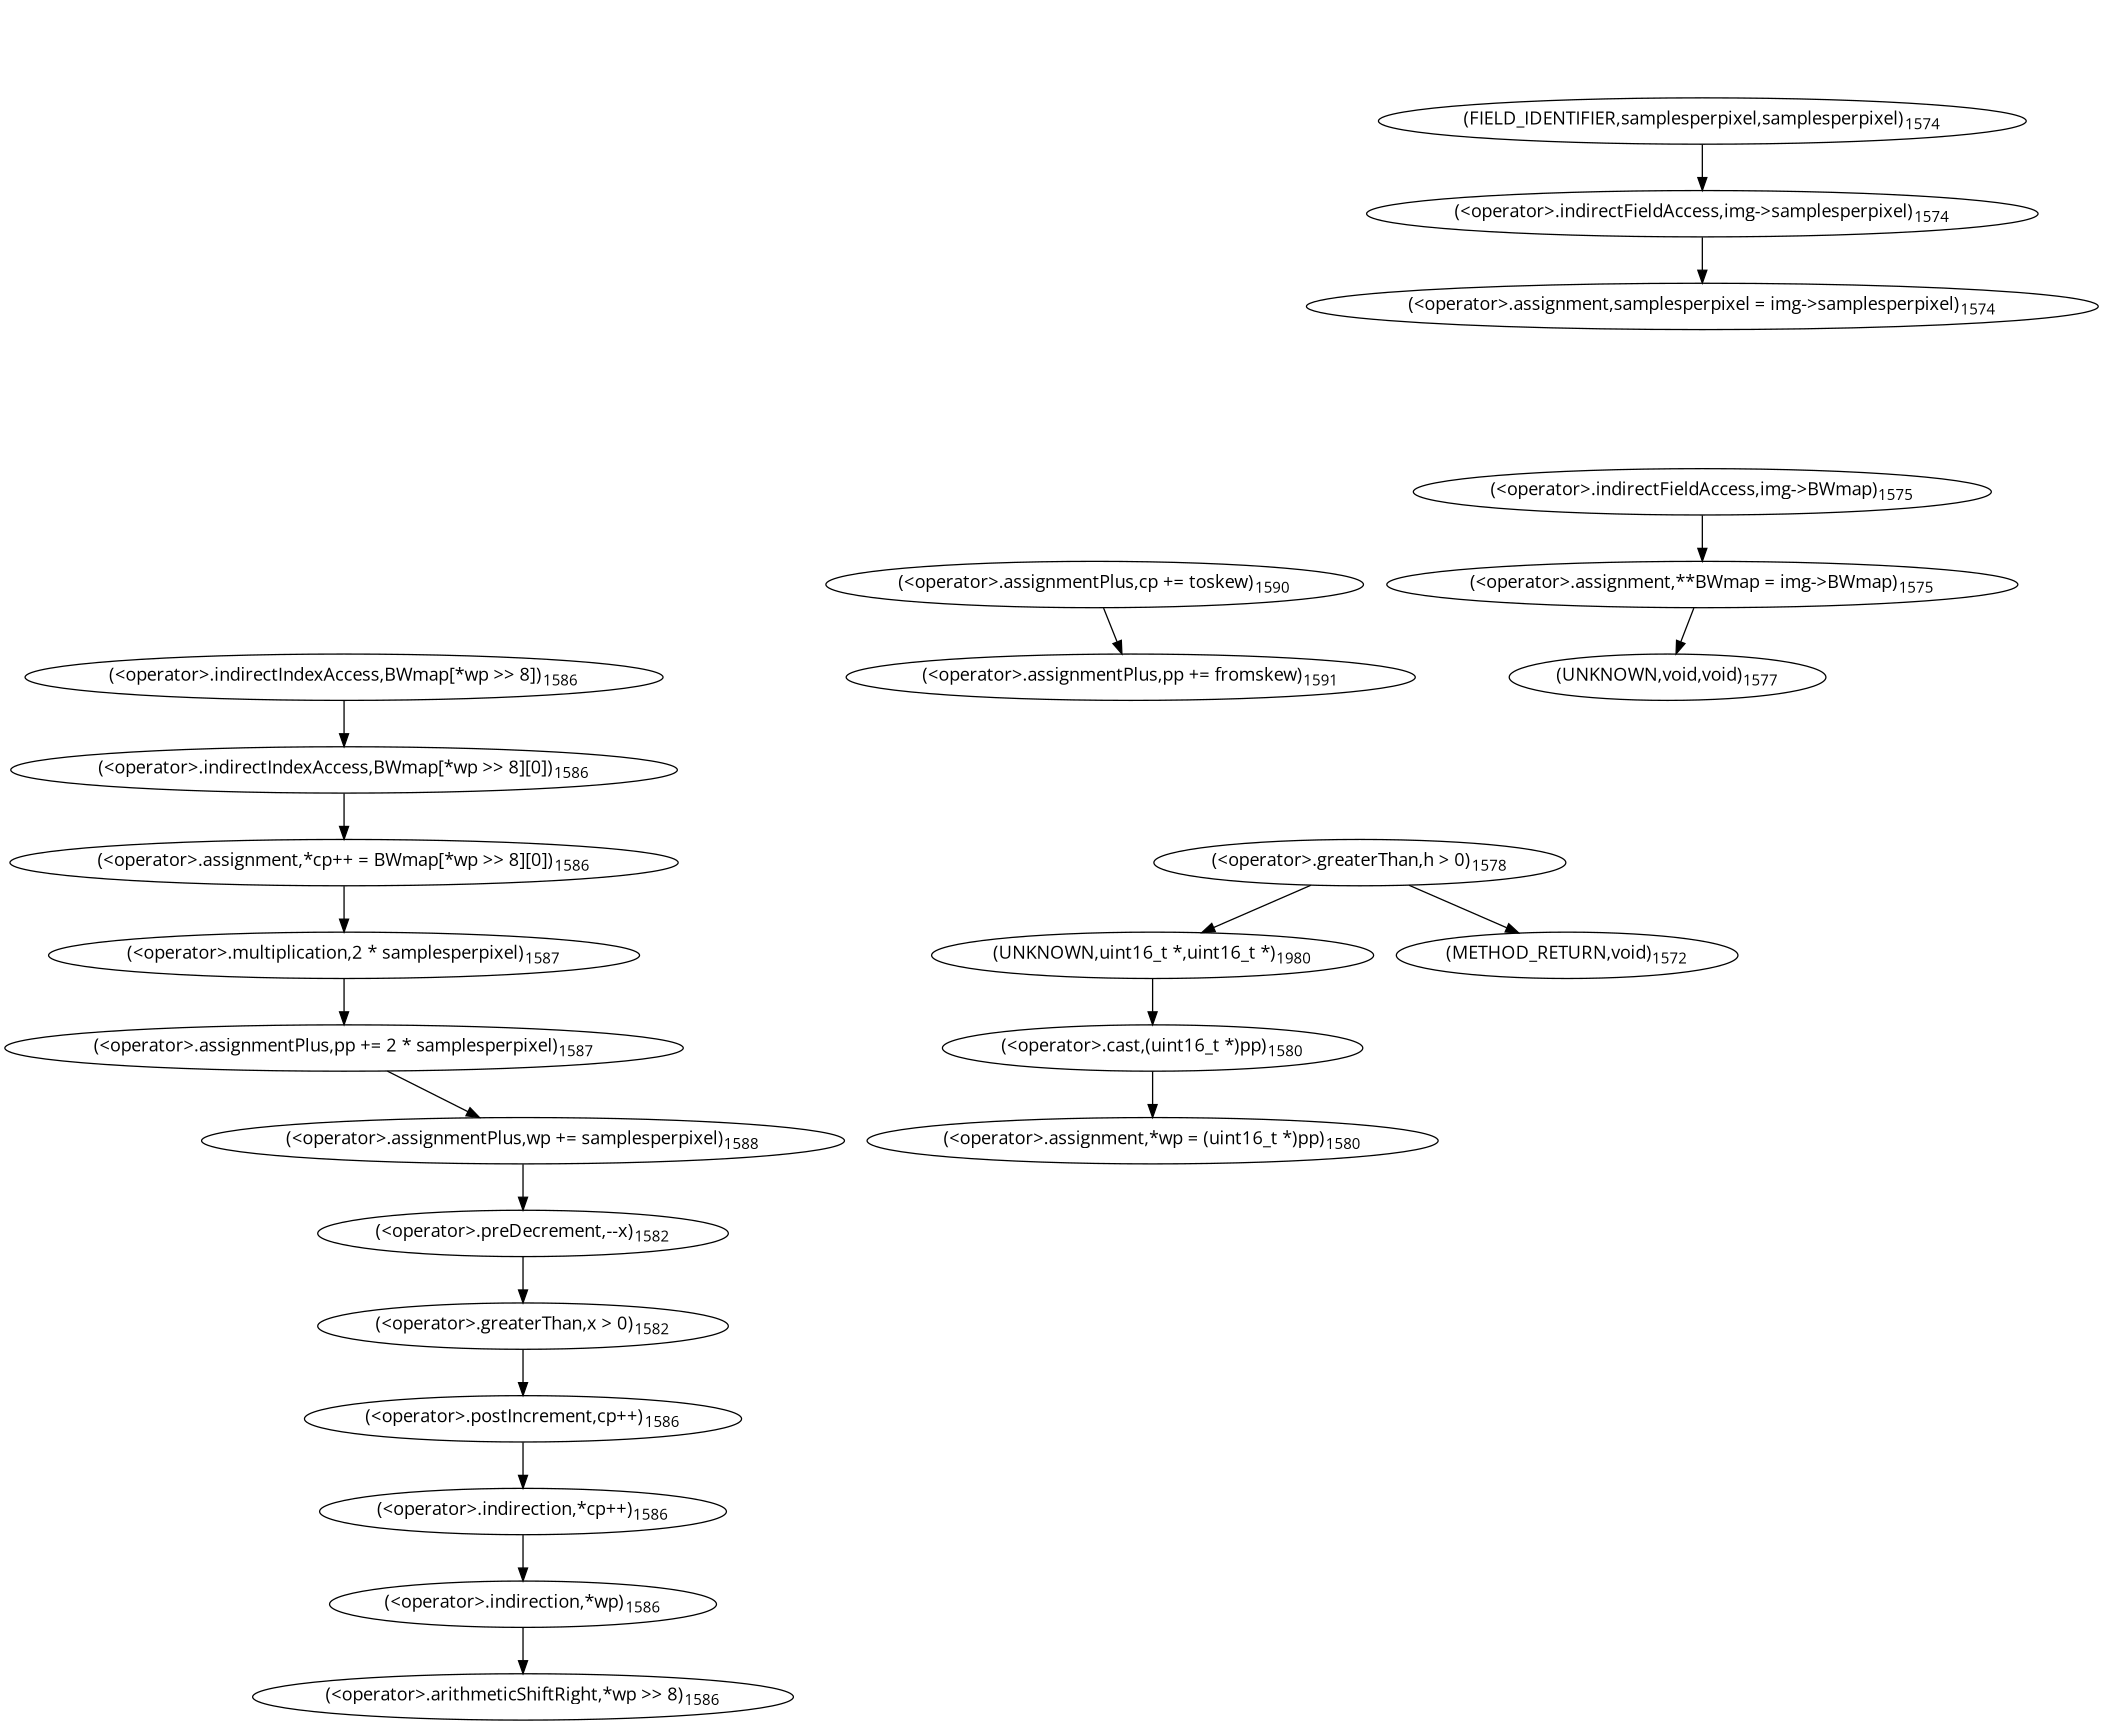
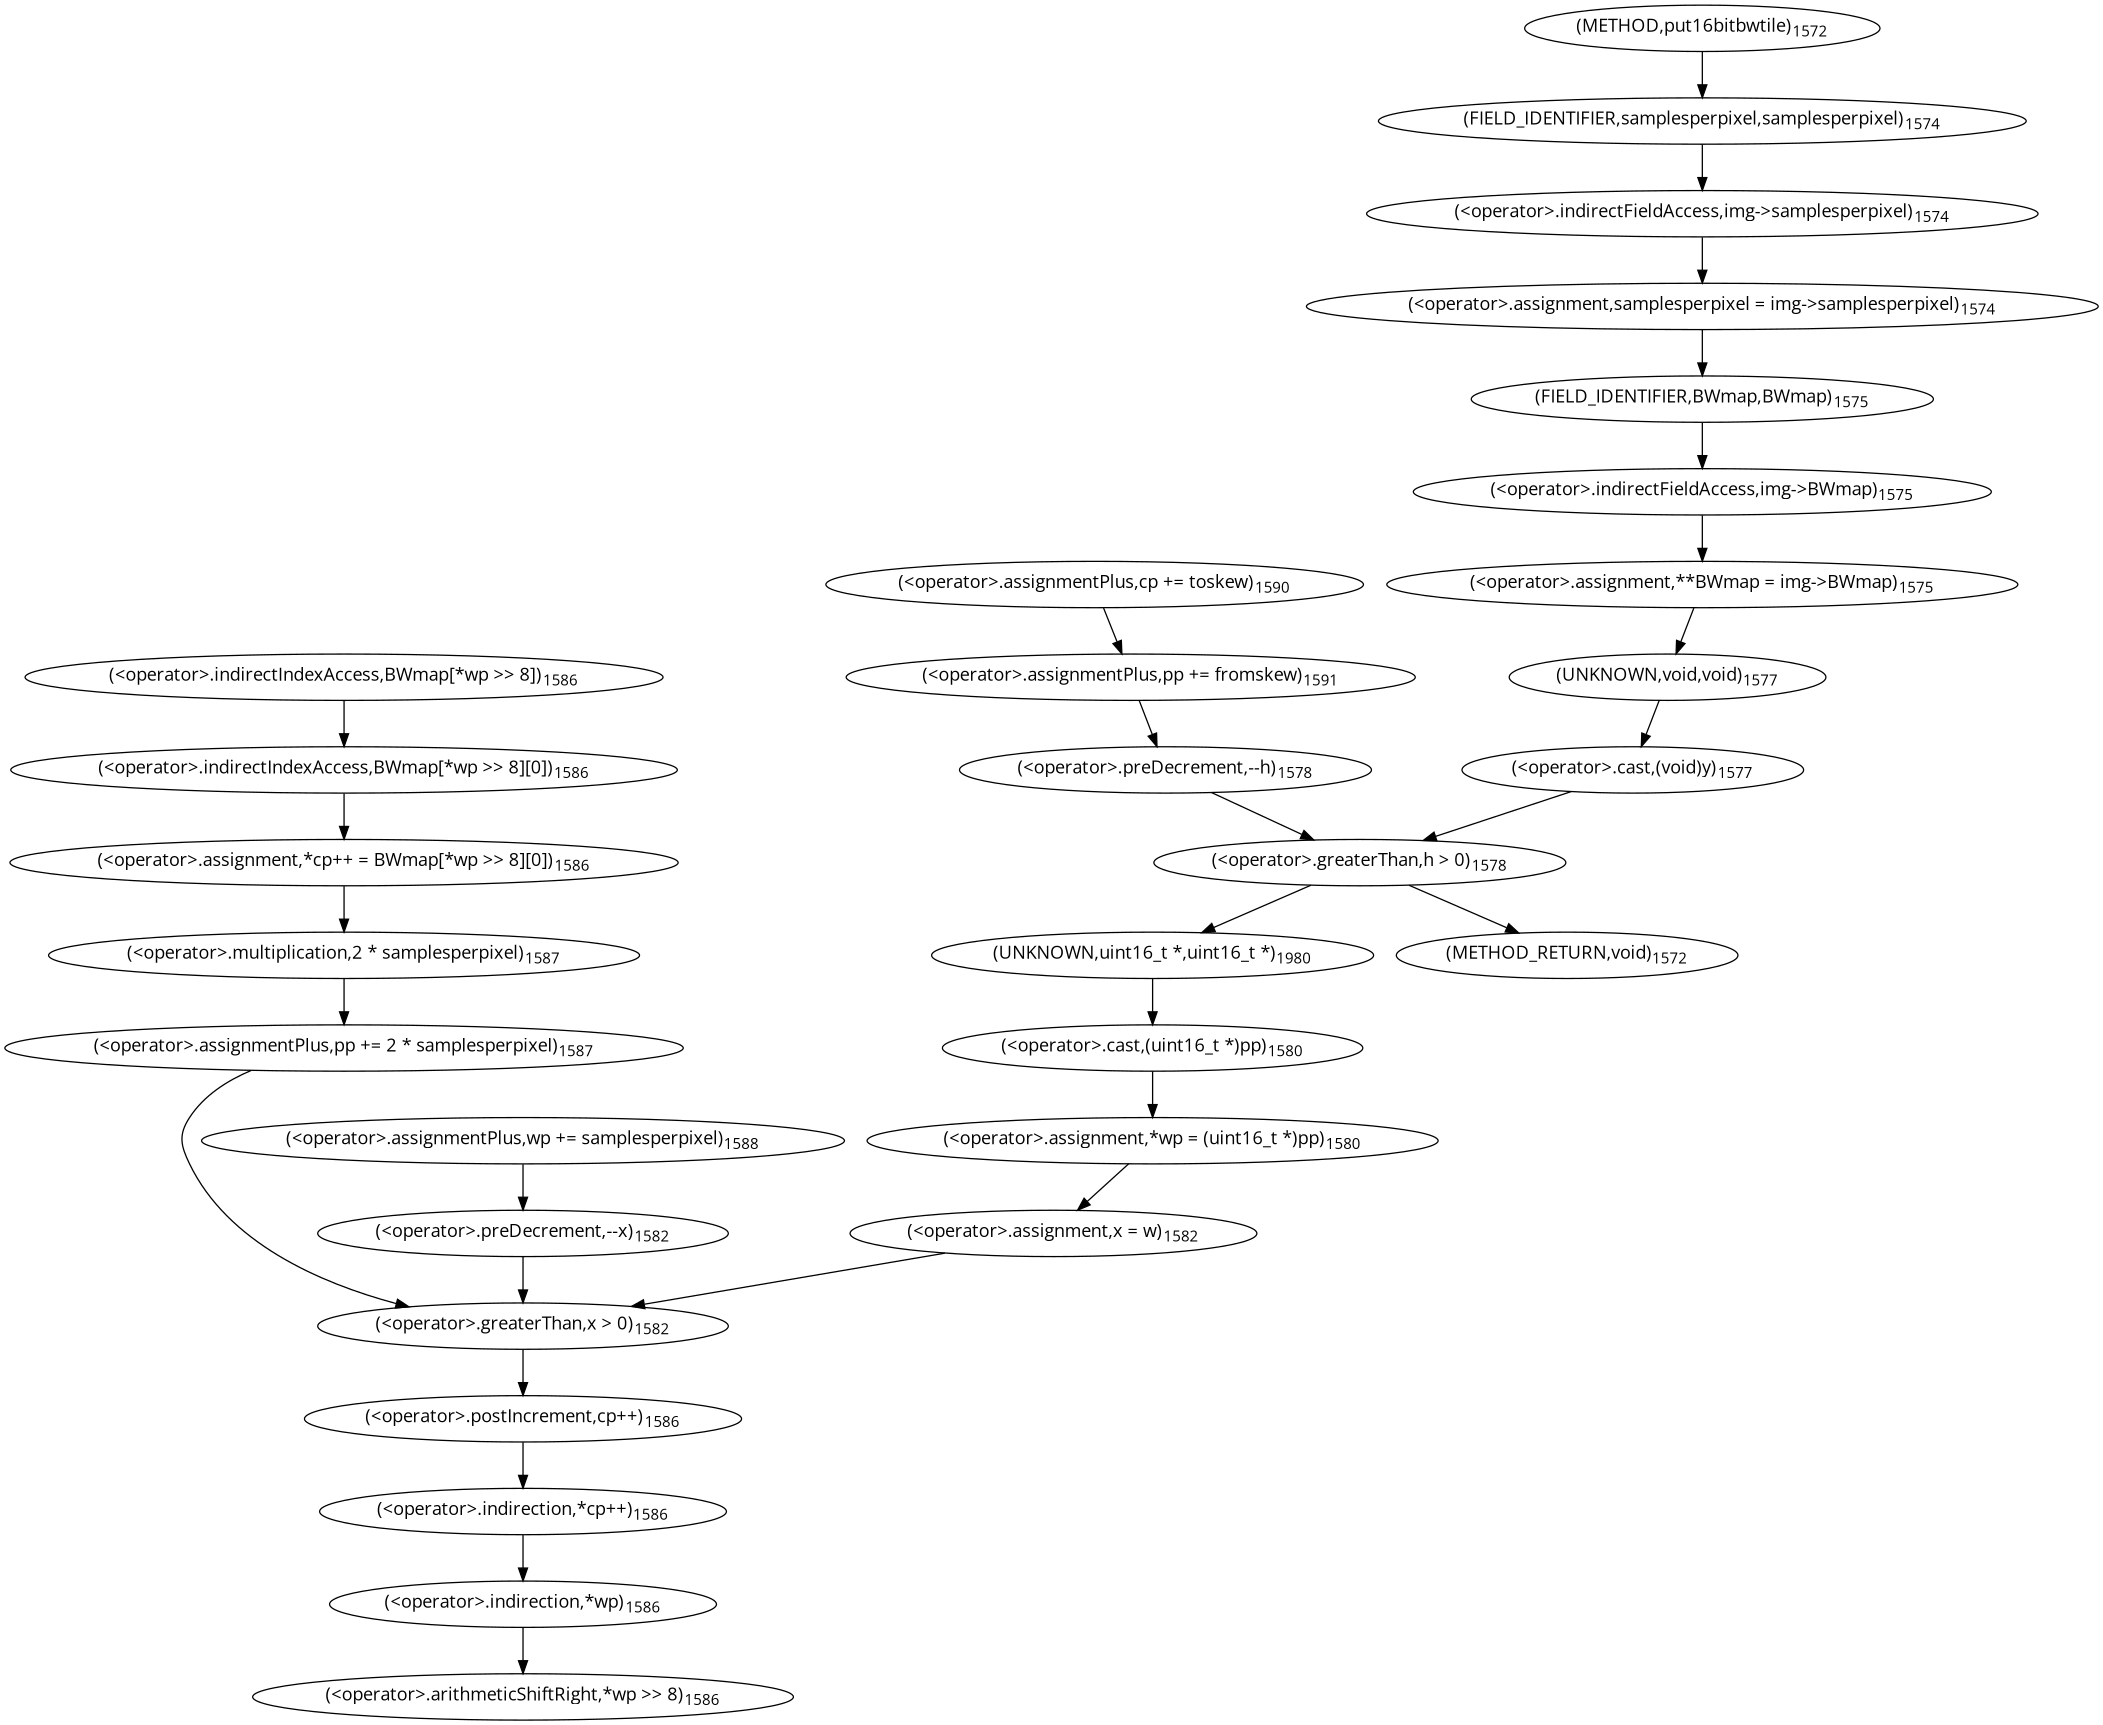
  digraph {
    fontname="Open Sans"
    node [fontname="Open Sans"]
    edge [fontname="Open Sans"]
    n1 [label=<(&lt;operator&gt;.assignment,samplesperpixel = img-&gt;samplesperpixel)<SUB>1574</SUB>>]
+   n2 [label=<(FIELD_IDENTIFIER,BWmap,BWmap)<SUB>1575</SUB>>]
    n3 [label=<(&lt;operator&gt;.indirectFieldAccess,img-&gt;BWmap)<SUB>1575</SUB>>]
    n4 [label=<(&lt;operator&gt;.assignment,**BWmap = img-&gt;BWmap)<SUB>1575</SUB>>]
    n5 [label=<(UNKNOWN,void,void)<SUB>1577</SUB>>]
+   n6 [label=<(&lt;operator&gt;.cast,(void)y)<SUB>1577</SUB>>]
    n7 [label=<(&lt;operator&gt;.greaterThan,h &gt; 0)<SUB>1578</SUB>>]
    n8 [label=<(UNKNOWN,uint16_t *,uint16_t *)<SUB>1980</SUB>>]
    n9 [label=<(METHOD_RETURN,void)<SUB>1572</SUB>>]
    n10 [label=<(&lt;operator&gt;.indirectFieldAccess,img-&gt;samplesperpixel)<SUB>1574</SUB>>]
    n11 [label=<(&lt;operator&gt;.cast,(uint16_t *)pp)<SUB>1580</SUB>>]
+   n12 [label=<(&lt;operator&gt;.preDecrement,--h)<SUB>1578</SUB>>]
    n13 [label=<(FIELD_IDENTIFIER,samplesperpixel,samplesperpixel)<SUB>1574</SUB>>]
    n14 [label=<(&lt;operator&gt;.assignment,*wp = (uint16_t *)pp)<SUB>1580</SUB>>]
+   n15 [label=<(&lt;operator&gt;.assignment,x = w)<SUB>1582</SUB>>]
    n16 [label=<(&lt;operator&gt;.greaterThan,x &gt; 0)<SUB>1582</SUB>>]
    n17 [label=<(&lt;operator&gt;.assignmentPlus,cp += toskew)<SUB>1590</SUB>>]
    n18 [label=<(&lt;operator&gt;.assignmentPlus,pp += fromskew)<SUB>1591</SUB>>]
    n19 [label=<(&lt;operator&gt;.postIncrement,cp++)<SUB>1586</SUB>>]
    n20 [label=<(&lt;operator&gt;.indirection,*cp++)<SUB>1586</SUB>>]
    n21 [label=<(&lt;operator&gt;.preDecrement,--x)<SUB>1582</SUB>>]
    n22 [label=<(&lt;operator&gt;.assignment,*cp++ = BWmap[*wp &gt;&gt; 8][0])<SUB>1586</SUB>>]
    n23 [label=<(&lt;operator&gt;.multiplication,2 * samplesperpixel)<SUB>1587</SUB>>]
    n24 [label=<(&lt;operator&gt;.assignmentPlus,pp += 2 * samplesperpixel)<SUB>1587</SUB>>]
    n25 [label=<(&lt;operator&gt;.assignmentPlus,wp += samplesperpixel)<SUB>1588</SUB>>]
    n26 [label=<(&lt;operator&gt;.indirection,*wp)<SUB>1586</SUB>>]
    n27 [label=<(&lt;operator&gt;.arithmeticShiftRight,*wp &gt;&gt; 8)<SUB>1586</SUB>>]
    n28 [label=<(&lt;operator&gt;.indirectIndexAccess,BWmap[*wp &gt;&gt; 8][0])<SUB>1586</SUB>>]
    n29 [label=<(&lt;operator&gt;.indirectIndexAccess,BWmap[*wp &gt;&gt; 8])<SUB>1586</SUB>>]
+   n30 [label=<(METHOD,put16bitbwtile)<SUB>1572</SUB>>]
+   n1 -> n2
+   n2 -> n3
    n3 -> n4
    n4 -> n5
+   n5 -> n6
+   n6 -> n7
    n7 -> n8
    n7 -> n9
    n8 -> n11
    n10 -> n1
    n11 -> n14
+   n12 -> n7
    n13 -> n10
+   n14 -> n15
+   n15 -> n16
    n16 -> n19
    n17 -> n18
+   n18 -> n12
    n19 -> n20
    n20 -> n26
    n21 -> n16
    n22 -> n23
    n23 -> n24
-   n24 -> n25
+   n24 -> n16
    n25 -> n21
    n26 -> n27
    n28 -> n22
    n29 -> n28
+   n30 -> n13
  }
